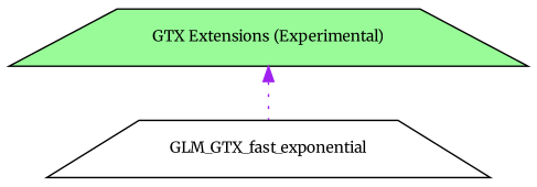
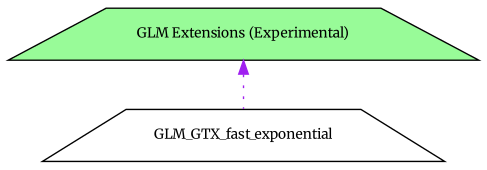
  digraph {
    rankdir=TB
    fontname=Merriweather
    node [color=black fontname=Merriweather fontsize=10 shape=trapezium style=filled]
-   n1 [fillcolor=palegreen height=0.2 label="GTX Extensions (Experimental)" width=0.4]
+   n1 [fillcolor=palegreen height=0.2 label="GLM Extensions (Experimental)" width=0.4]
    n2 [fillcolor=white fontcolor=black height=0.2 label=GLM_GTX_fast_exponential width=0.4]
    n1 -> n2 [dir=back fontname=Merriweather fontsize=10 labelfontname=Helvetica labelfontsize=10 shape=plaintext style=dotted color=purple]
  }
